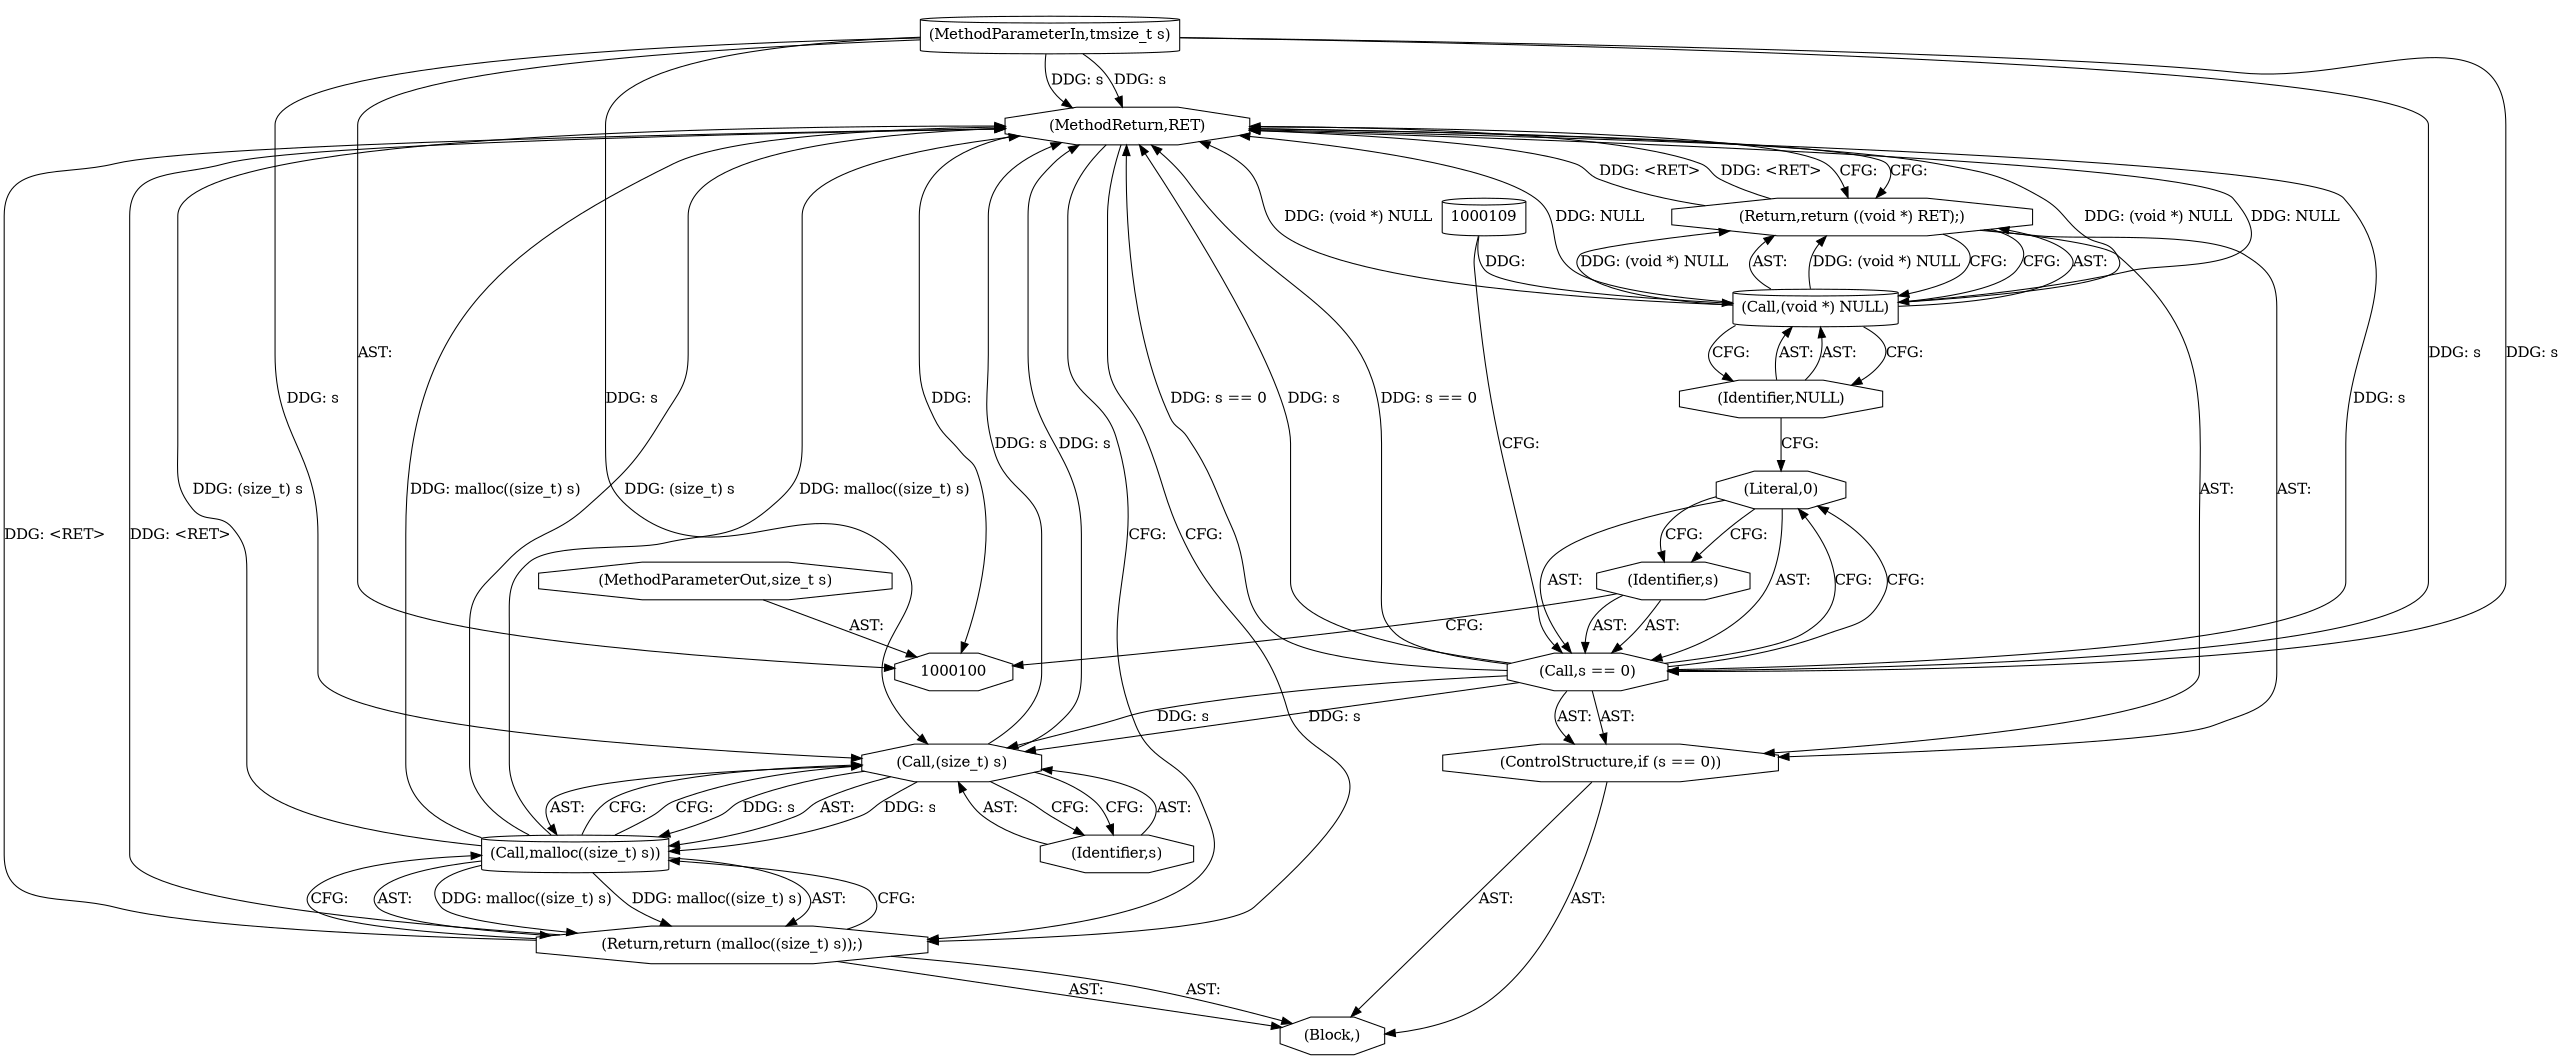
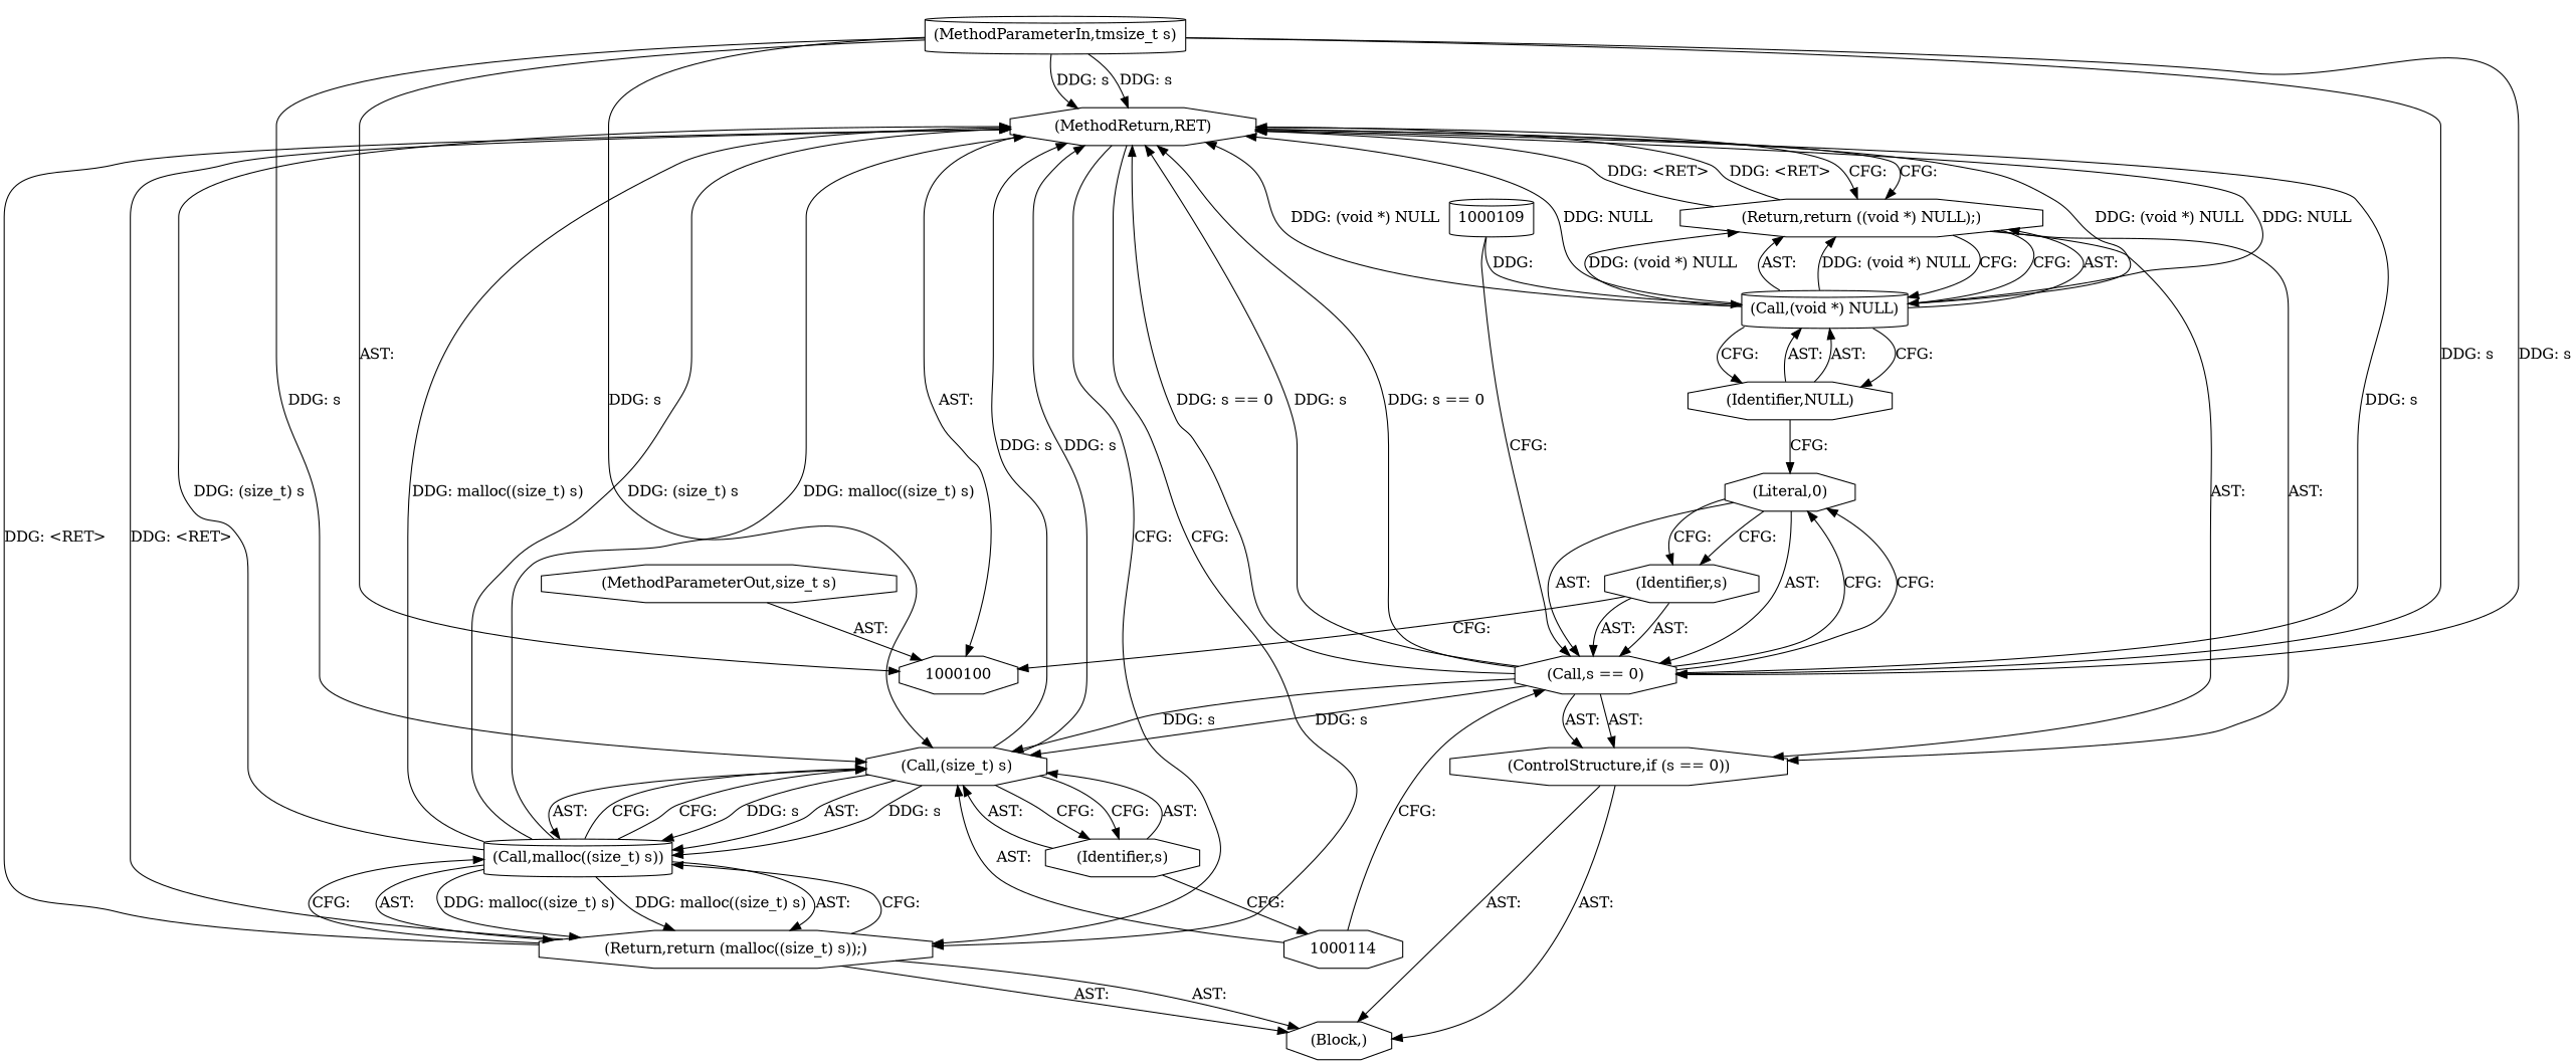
  digraph {
    node [shape=octagon]
    n1 [label="(MethodReturn,RET)"]
-   n2 [label="(Return,return ((void *) RET);)"]
+   n2 [label="(Return,return ((void *) NULL);)"]
    n3 [label="(Return,return (malloc((size_t) s));)"]
    1000100
    n5 [label="(ControlStructure,if (s == 0))"]
    n6 [label="(Call,(void *) NULL)" shape=cylinder]
    n7 [label="(Block,)"]
    n8 [label="(Call,malloc((size_t) s))" shape=cylinder]
    n9 [label="(MethodParameterIn,tmsize_t s)" shape=cylinder]
    n10 [label="(Call,s == 0)"]
    n11 [label="(Call,(size_t) s)"]
    n12 [label="(Literal,0)"]
    n13 [label="(Identifier,s)"]
    n14 [label="(MethodParameterOut,size_t s)"]
    n15 [label="(Identifier,s)"]
    n16 [label="(Identifier,NULL)"]
    1000109 [shape=cylinder]
+   1000114
    n1 -> n2 [label="CFG: "]
    n1 -> n2 [label="CFG: "]
    n1 -> n3 [label="CFG: "]
    n1 -> n3 [label="CFG: "]
-   n1 -> 1000100 [label="DDG: "]
+   n1 -> 1000100 [label="AST: "]
    n2 -> n1 [label="DDG: <RET>"]
    n2 -> n1 [label="DDG: <RET>"]
    n2 -> n5 [label="AST: "]
    n2 -> n5 [label="AST: "]
    n2 -> n6 [label="CFG: "]
    n2 -> n6 [label="CFG: "]
    n3 -> n1 [label="DDG: <RET>"]
    n3 -> n1 [label="DDG: <RET>"]
    n3 -> n7 [label="AST: "]
    n3 -> n7 [label="AST: "]
    n3 -> n8 [label="CFG: "]
    n3 -> n8 [label="CFG: "]
    n5 -> n7 [label="AST: "]
    n5 -> n7 [label="AST: "]
    n6 -> n1 [label="DDG: (void *) NULL"]
    n6 -> n1 [label="DDG: NULL"]
    n6 -> n1 [label="DDG: (void *) NULL"]
    n6 -> n1 [label="DDG: NULL"]
    n6 -> n2 [label="AST: "]
    n6 -> n2 [label="DDG: (void *) NULL"]
    n6 -> n2 [label="AST: "]
    n6 -> n2 [label="DDG: (void *) NULL"]
    n6 -> n16 [label="CFG: "]
    n6 -> n16 [label="CFG: "]
    n8 -> n1 [label="DDG: malloc((size_t) s)"]
    n8 -> n1 [label="DDG: (size_t) s"]
    n8 -> n1 [label="DDG: malloc((size_t) s)"]
    n8 -> n1 [label="DDG: (size_t) s"]
    n8 -> n3 [label="AST: "]
    n8 -> n3 [label="DDG: malloc((size_t) s)"]
    n8 -> n3 [label="AST: "]
    n8 -> n3 [label="DDG: malloc((size_t) s)"]
    n8 -> n11 [label="CFG: "]
    n8 -> n11 [label="CFG: "]
    n9 -> n1 [label="DDG: s"]
    n9 -> n1 [label="DDG: s"]
    n9 -> 1000100 [label="AST: "]
    n9 -> n10 [label="DDG: s"]
    n9 -> n10 [label="DDG: s"]
    n9 -> n11 [label="DDG: s"]
    n9 -> n11 [label="DDG: s"]
    n10 -> n1 [label="DDG: s == 0"]
    n10 -> n1 [label="DDG: s"]
    n10 -> n1 [label="DDG: s == 0"]
    n10 -> n1 [label="DDG: s"]
    n10 -> n5 [label="AST: "]
    n10 -> n5 [label="AST: "]
    n10 -> n11 [label="DDG: s"]
    n10 -> n11 [label="DDG: s"]
    n10 -> n12 [label="CFG: "]
    n10 -> n12 [label="CFG: "]
    n11 -> n1 [label="DDG: s"]
    n11 -> n1 [label="DDG: s"]
    n11 -> n8 [label="AST: "]
    n11 -> n8 [label="DDG: s"]
    n11 -> n8 [label="AST: "]
    n11 -> n8 [label="DDG: s"]
    n11 -> n13 [label="CFG: "]
    n11 -> n13 [label="CFG: "]
    n12 -> n10 [label="AST: "]
    n12 -> n10 [label="AST: "]
    n12 -> n15 [label="CFG: "]
    n12 -> n15 [label="CFG: "]
    n13 -> n11 [label="AST: "]
    n13 -> n11 [label="AST: "]
+   n13 -> 1000114 [label="CFG: "]
    n14 -> 1000100 [label="AST: "]
    n15 -> 1000100 [label="CFG: "]
    n15 -> n10 [label="AST: "]
    n15 -> n10 [label="AST: "]
    n16 -> n6 [label="AST: "]
    n16 -> n6 [label="AST: "]
    n16 -> n12 [label="CFG: "]
    1000109 -> n6 [label="DDG: "]
    1000109 -> n10 [label="CFG: "]
+   1000114 -> n10 [label="CFG: "]
+   1000114 -> n11 [label="AST: "]
  }
